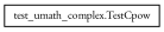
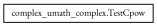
  digraph {
    rankdir=LR
    fontname="EB Garamond"
-   n1 [color=black fillcolor=white fontname="EB Garamond" fontsize=10 height=0.2 label="test_umath_complex.TestCpow" shape=record style=filled width=0.4]
+   n1 [color=black fillcolor=white fontname="EB Garamond" fontsize=10 height=0.2 label="complex_umath_complex.TestCpow" shape=record style=filled width=0.4]
  }
